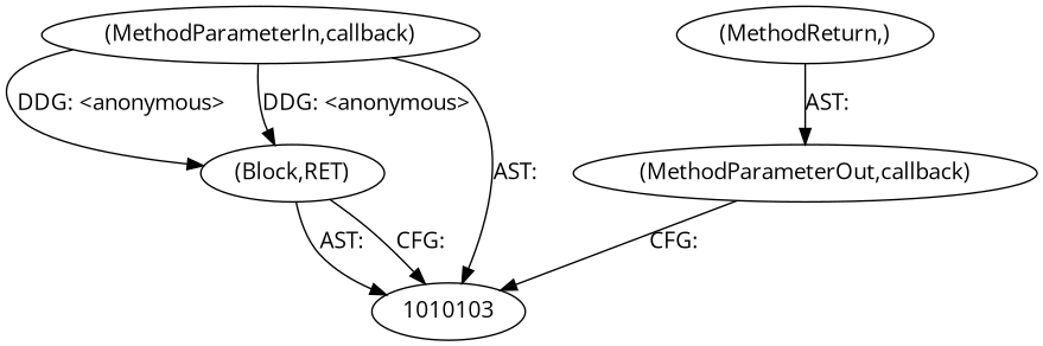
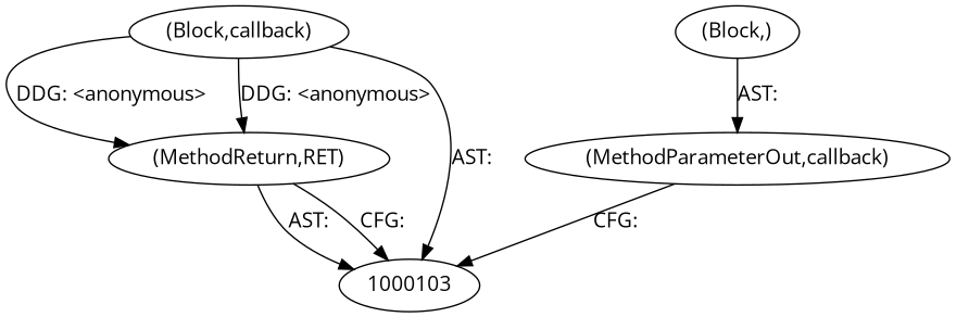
  digraph {
    fontname="Open Sans"
    node [fontname="Open Sans"]
    edge [fontname="Open Sans"]
-   n1 [label="(Block,RET)"]
-   1000103 [label=1010103]
-   n3 [label="(MethodParameterIn,callback)"]
+   n1 [label="(MethodReturn,RET)"]
+   1000103
+   n3 [label="(Block,callback)"]
    n4 [label="(MethodParameterOut,callback)"]
-   n5 [label="(MethodReturn,)"]
+   n5 [label="(Block,)"]
    n1 -> 1000103 [label="AST: "]
    n1 -> 1000103 [label="CFG: "]
    n3 -> n1 [label="DDG: <anonymous>"]
    n3 -> n1 [label="DDG: <anonymous>"]
    n3 -> 1000103 [label="AST: "]
    n4 -> 1000103 [label="CFG: "]
    n5 -> n4 [label="AST: "]
  }
